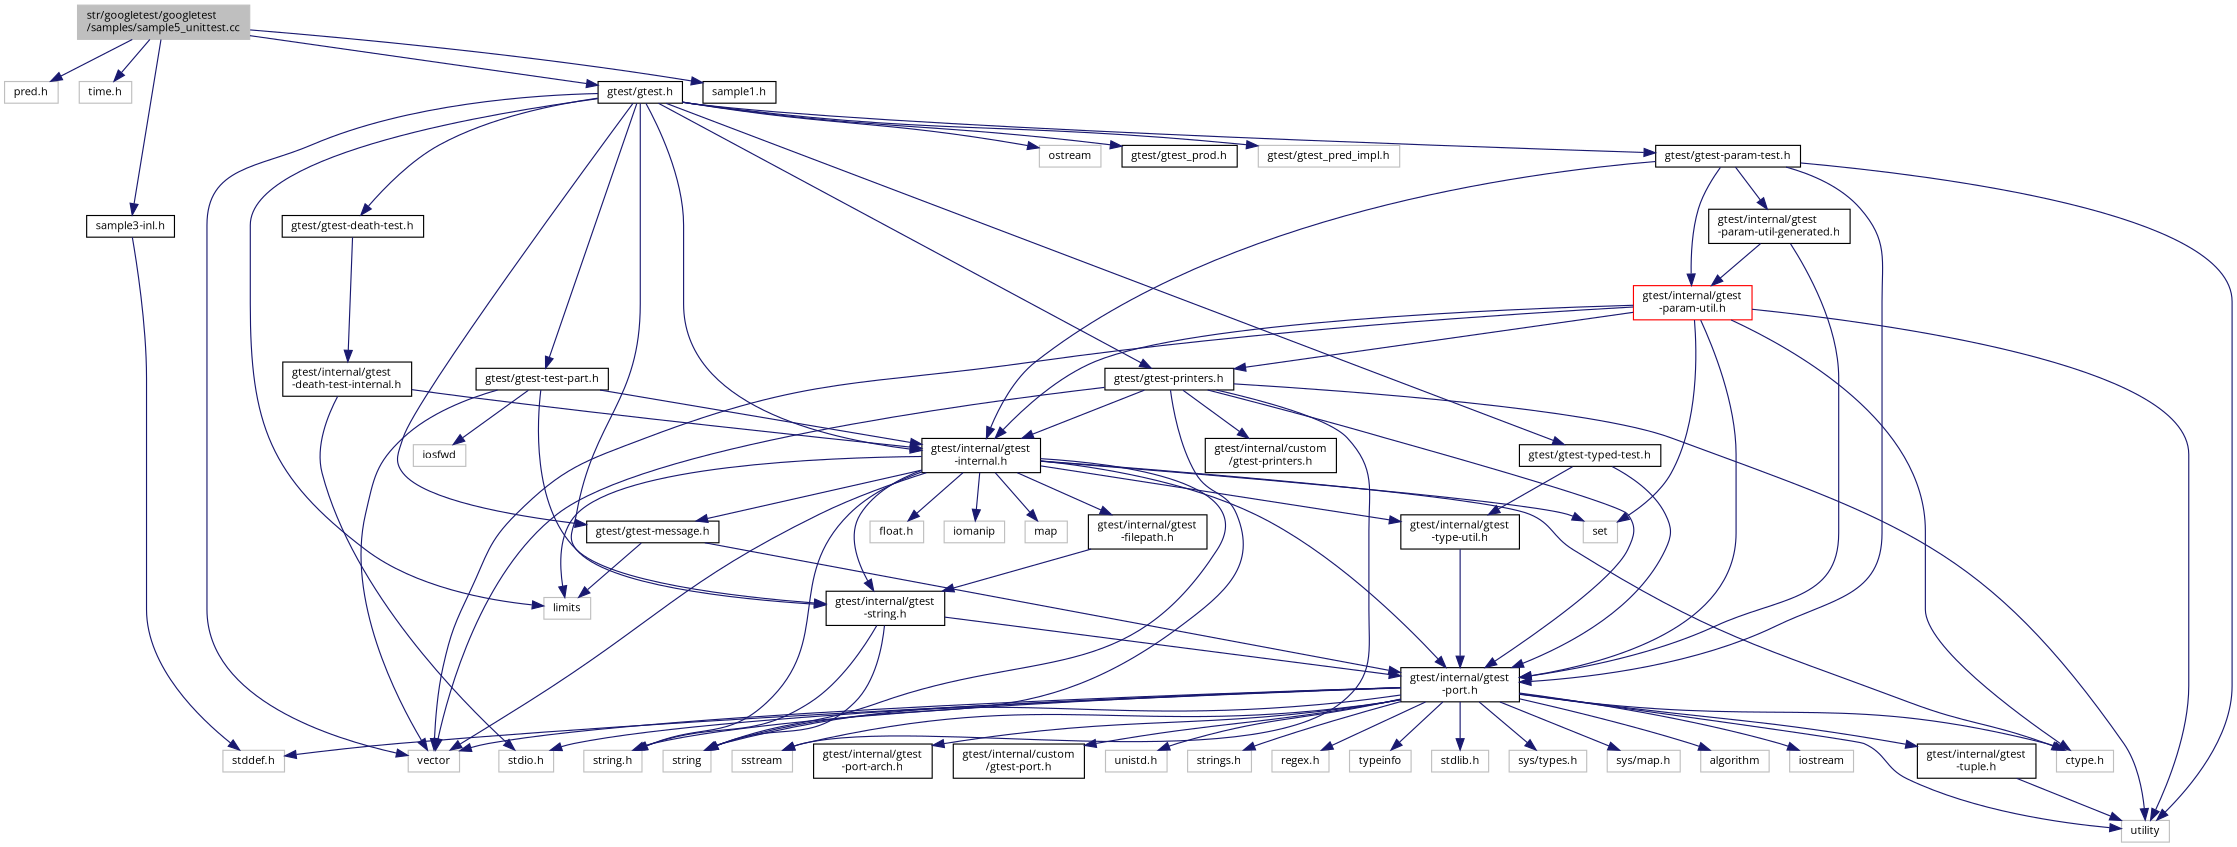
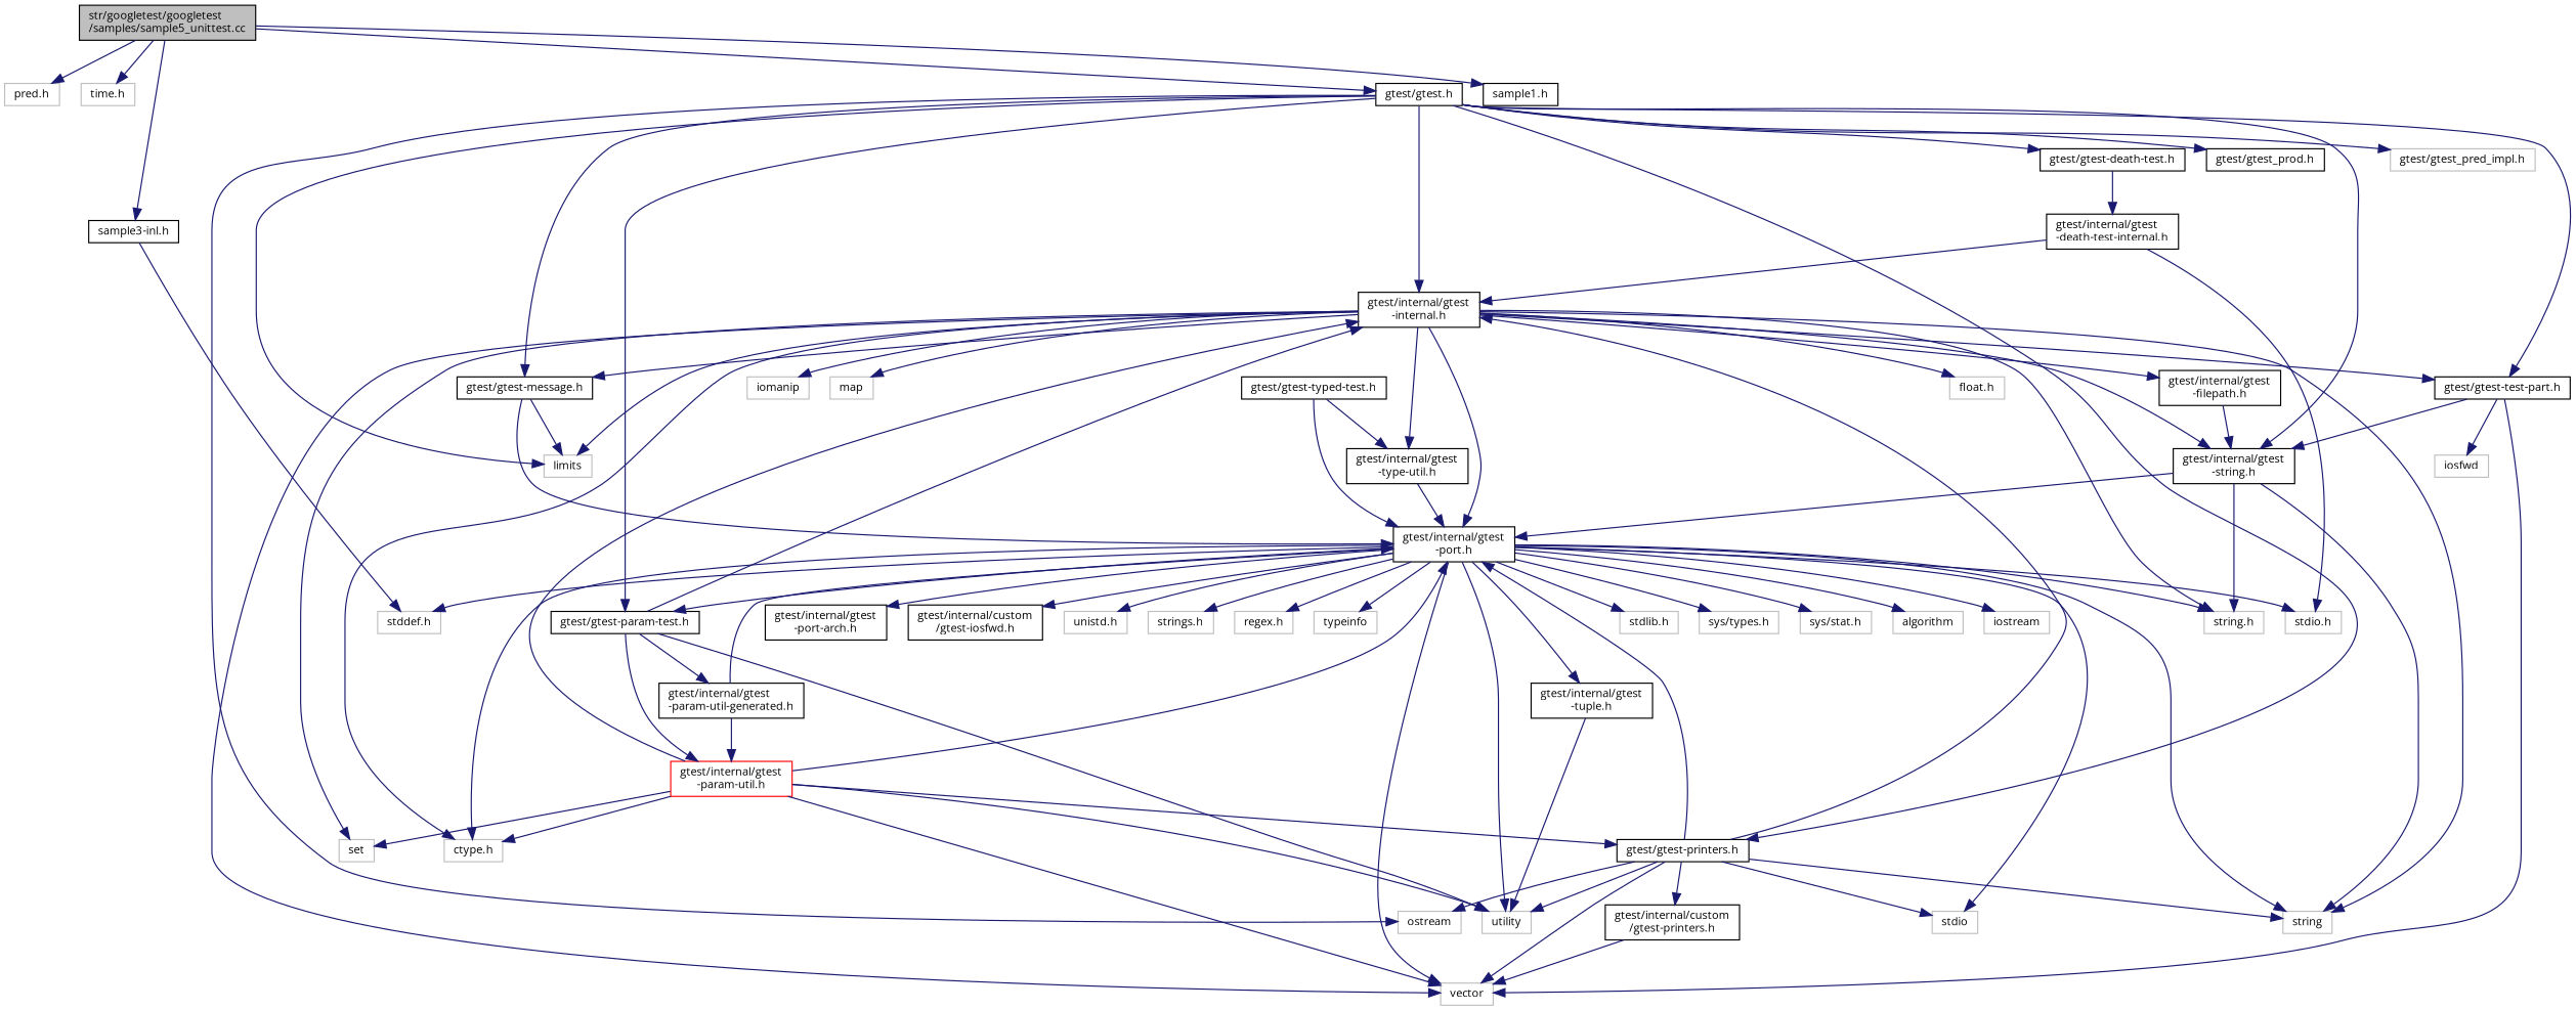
  digraph {
    fontname="Open Sans"
    node [color=grey75 fillcolor=white fontname="Open Sans" fontsize=10 shape=record style=filled]
    edge [color=midnightblue fontname="Open Sans" fontsize=10 labelfontname=Helvetica labelfontsize=10 style=solid]
-   n1 [fillcolor=grey75 fontcolor=black height=0.2 label="str/googletest/googletest\l/samples/sample5_unittest.cc" width=0.4]
+   n1 [color=black fillcolor=grey75 fontcolor=black height=0.2 label="str/googletest/googletest\l/samples/sample5_unittest.cc" width=0.4]
    n2 [height=0.2 label="pred.h" width=0.4]
    n3 [height=0.2 label="time.h" width=0.4]
    n4 [color=black height=0.2 label="sample3-inl.h" width=0.4]
    n5 [color=black height=0.2 label="gtest/gtest.h" width=0.4]
    n6 [color=black height=0.2 label="sample1.h" width=0.4]
    n7 [height=0.2 label="stddef.h" width=0.4]
    n8 [height=0.2 label=limits width=0.4]
    n9 [height=0.2 label=ostream width=0.4]
    n10 [height=0.2 label=vector width=0.4]
    n11 [color=black height=0.2 label="gtest/internal/gtest\l-internal.h" width=0.4]
    n12 [color=black height=0.2 label="gtest/gtest-message.h" width=0.4]
    n13 [color=black height=0.2 label="gtest/internal/gtest\l-string.h" width=0.4]
    n14 [color=black height=0.2 label="gtest/gtest-death-test.h" width=0.4]
    n15 [color=black height=0.2 label="gtest/gtest-param-test.h" width=0.4]
    n16 [color=black height=0.2 label="gtest/gtest-printers.h" width=0.4]
    n17 [color=black height=0.2 label="gtest/gtest_prod.h" width=0.4]
    n18 [color=black height=0.2 label="gtest/gtest-test-part.h" width=0.4]
    n19 [color=black height=0.2 label="gtest/gtest-typed-test.h" width=0.4]
    n20 [height=0.2 label="gtest/gtest_pred_impl.h" width=0.4]
    n21 [color=black height=0.2 label="gtest/internal/gtest\l-port.h" width=0.4]
    n22 [height=0.2 label="ctype.h" width=0.4]
    n23 [height=0.2 label="string.h" width=0.4]
    n24 [height=0.2 label=string width=0.4]
    n25 [height=0.2 label="float.h" width=0.4]
    n26 [height=0.2 label=iomanip width=0.4]
    n27 [height=0.2 label=map width=0.4]
    n28 [height=0.2 label=set width=0.4]
    n29 [color=black height=0.2 label="gtest/internal/gtest\l-filepath.h" width=0.4]
    n30 [color=black height=0.2 label="gtest/internal/gtest\l-type-util.h" width=0.4]
    n31 [color=black height=0.2 label="gtest/internal/gtest\l-death-test-internal.h" width=0.4]
    n32 [height=0.2 label=utility width=0.4]
    n33 [color=red height=0.2 label="gtest/internal/gtest\l-param-util.h" width=0.4]
    n34 [color=black height=0.2 label="gtest/internal/gtest\l-param-util-generated.h" width=0.4]
-   n35 [height=0.2 label=sstream width=0.4]
+   n35 [height=0.2 label=stdio width=0.4]
    n36 [color=black height=0.2 label="gtest/internal/custom\l/gtest-printers.h" width=0.4]
    n37 [height=0.2 label=iosfwd width=0.4]
    n38 [height=0.2 label="stdlib.h" width=0.4]
    n39 [height=0.2 label="stdio.h" width=0.4]
    n40 [height=0.2 label="sys/types.h" width=0.4]
-   n41 [height=0.2 label="sys/map.h" width=0.4]
+   n41 [height=0.2 label="sys/stat.h" width=0.4]
    n42 [height=0.2 label=algorithm width=0.4]
    n43 [height=0.2 label=iostream width=0.4]
    n44 [color=black height=0.2 label="gtest/internal/gtest\l-port-arch.h" width=0.4]
-   n45 [color=black height=0.2 label="gtest/internal/custom\l/gtest-port.h" width=0.4]
+   n45 [color=black height=0.2 label="gtest/internal/custom\l/gtest-iosfwd.h" width=0.4]
    n46 [height=0.2 label="unistd.h" width=0.4]
    n47 [height=0.2 label="strings.h" width=0.4]
    n48 [height=0.2 label="regex.h" width=0.4]
    n49 [height=0.2 label=typeinfo width=0.4]
    n50 [color=black height=0.2 label="gtest/internal/gtest\l-tuple.h" width=0.4]
    n1 -> n2
    n1 -> n3
    n1 -> n4
    n1 -> n5
    n1 -> n6
    n4 -> n7
    n5 -> n8
    n5 -> n9
-   n5 -> n10
+   n36 -> n10
    n5 -> n11
    n5 -> n12
    n5 -> n13
    n5 -> n14
    n5 -> n15
    n5 -> n16
    n5 -> n17
    n5 -> n18
-   n5 -> n19
    n5 -> n20
    n11 -> n8
    n11 -> n10
    n11 -> n12
    n11 -> n13
    n11 -> n21
    n11 -> n22
    n11 -> n23
    n11 -> n24
    n11 -> n25
    n11 -> n26
    n11 -> n27
    n11 -> n28
    n11 -> n29
    n11 -> n30
    n12 -> n8
    n12 -> n21
    n13 -> n21
    n13 -> n23
    n13 -> n24
    n14 -> n31
    n15 -> n11
-   n15 -> n21
+   n21 -> n15
    n15 -> n32
    n15 -> n33
    n15 -> n34
+   n16 -> n9
    n16 -> n10
    n16 -> n11
    n16 -> n21
    n16 -> n24
    n16 -> n32
    n16 -> n35
    n16 -> n36
    n18 -> n10
-   n18 -> n11
+   n11 -> n18
    n18 -> n13
    n18 -> n37
    n19 -> n21
    n19 -> n30
    n21 -> n7
    n21 -> n10
    n21 -> n22
    n21 -> n23
    n21 -> n24
    n21 -> n32
    n21 -> n35
    n21 -> n38
    n21 -> n39
    n21 -> n40
    n21 -> n41
    n21 -> n42
    n21 -> n43
    n21 -> n44
    n21 -> n45
    n21 -> n46
    n21 -> n47
    n21 -> n48
    n21 -> n49
    n21 -> n50
    n29 -> n13
    n30 -> n21
    n31 -> n11
    n31 -> n39
    n33 -> n10
    n33 -> n11
    n33 -> n16
    n33 -> n21
    n33 -> n22
    n33 -> n28
    n33 -> n32
    n34 -> n21
    n34 -> n33
    n50 -> n32
  }
